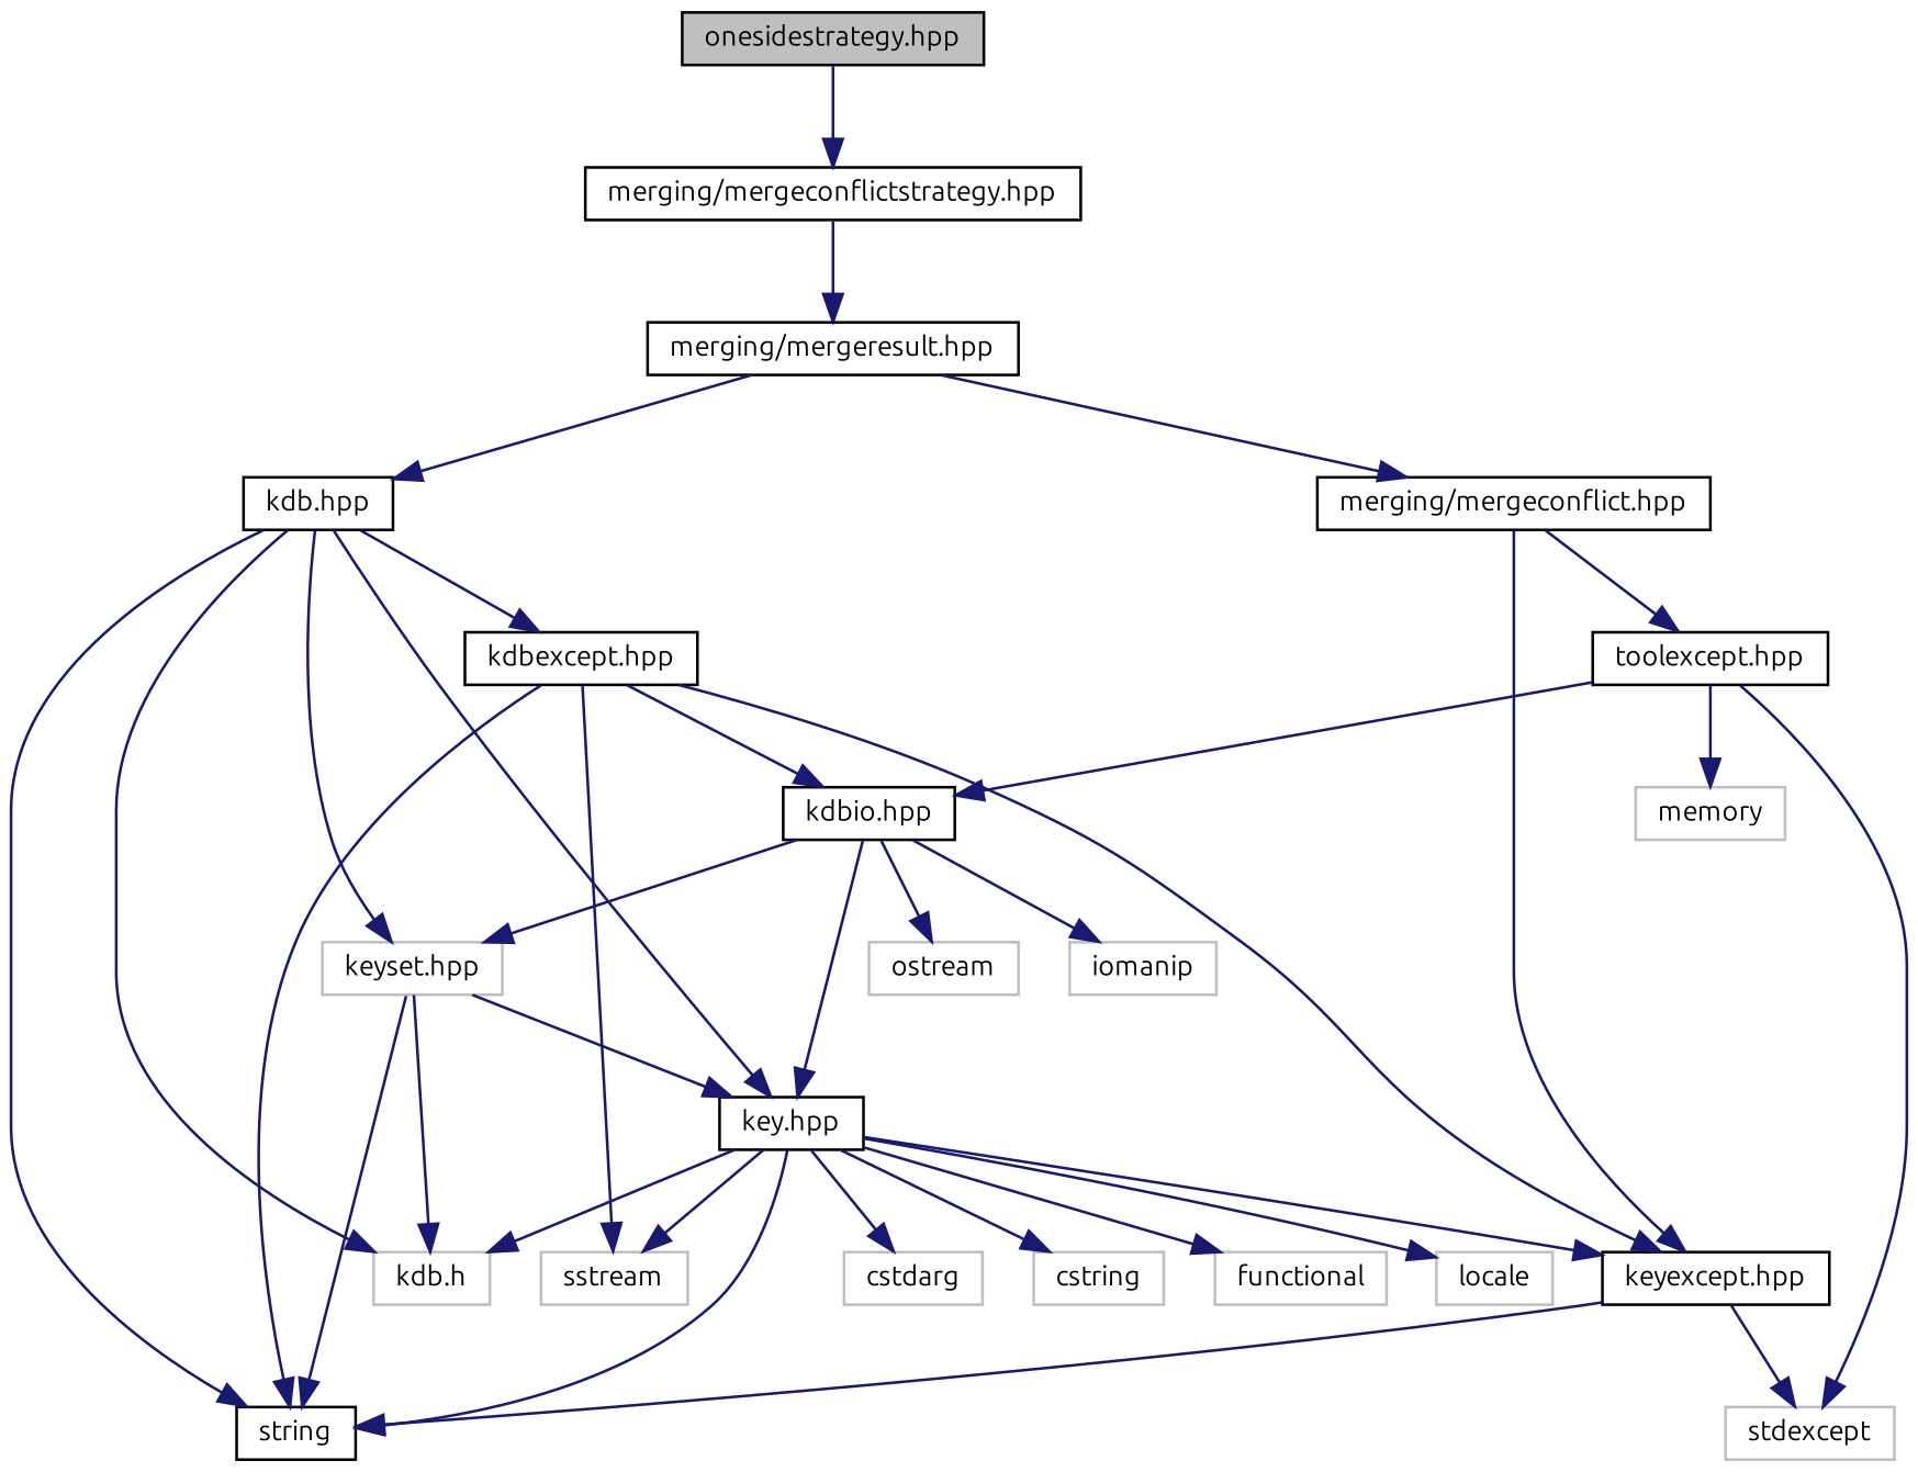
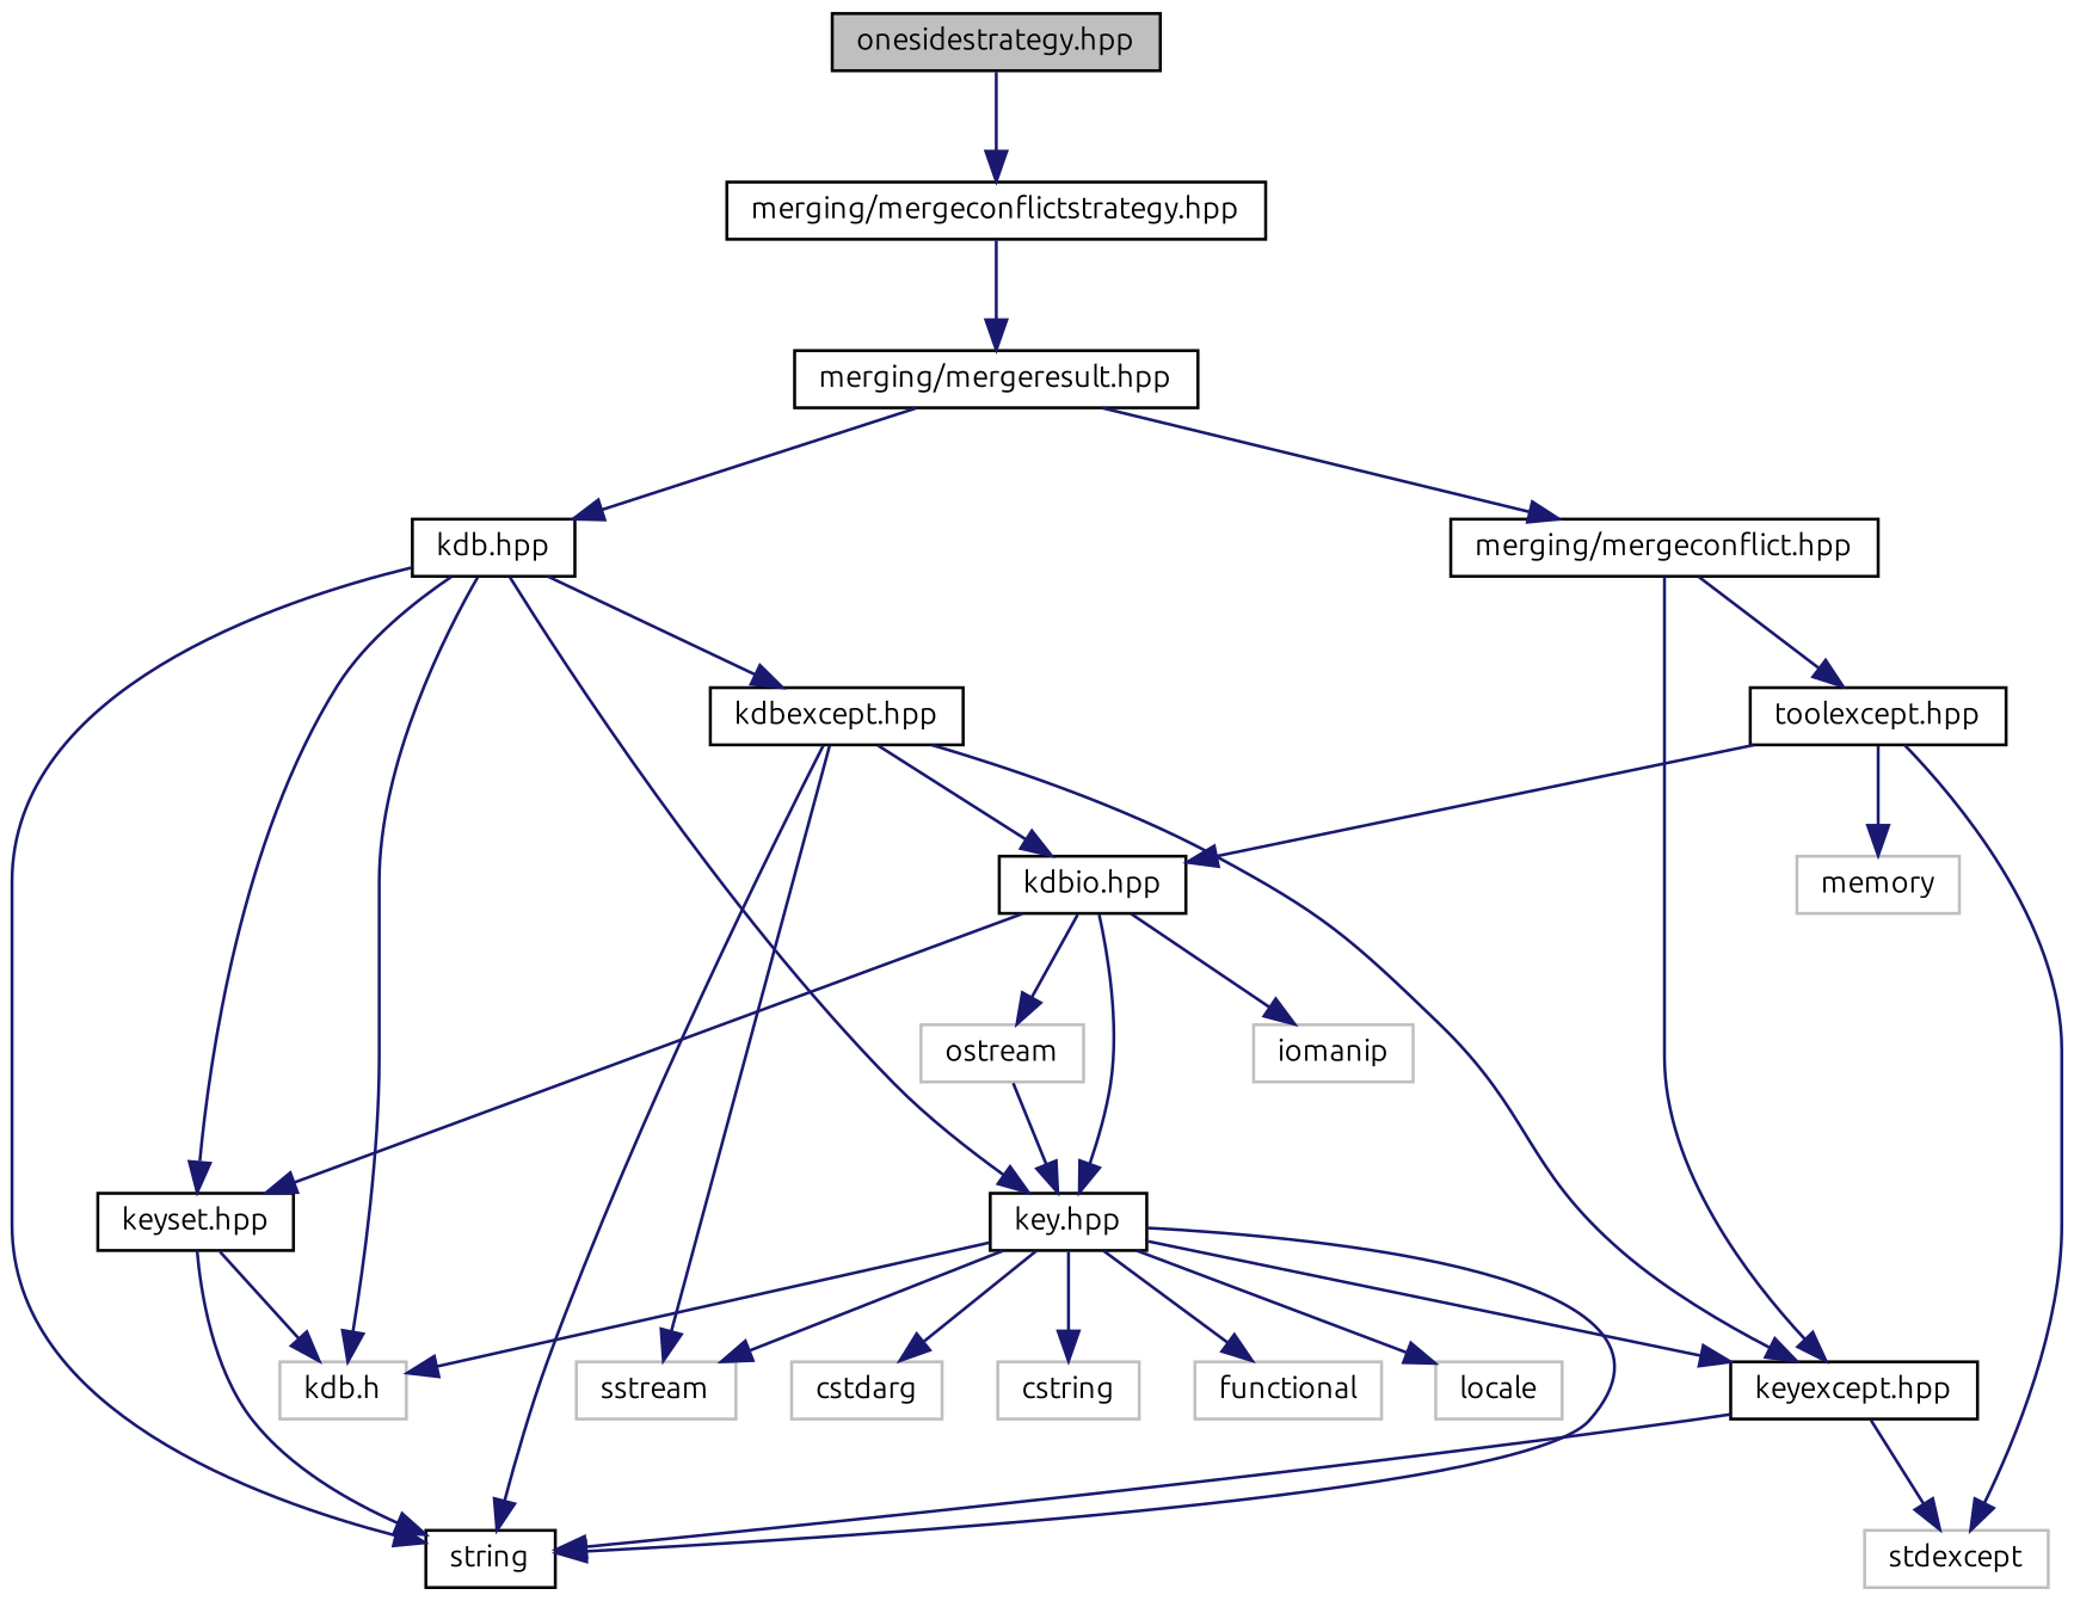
  digraph {
    fontname=Ubuntu
    node [color=black fillcolor=white fontname=Ubuntu fontsize=10 shape=record style=filled]
    edge [color=midnightblue fontname=Ubuntu fontsize=10 labelfontname=Helvetica labelfontsize=10 style=solid]
    n1 [fillcolor=grey75 fontcolor=black height=0.2 label="onesidestrategy.hpp" width=0.4]
    n2 [height=0.2 label="merging/mergeconflictstrategy.hpp" width=0.4]
    n3 [height=0.2 label="merging/mergeresult.hpp" width=0.4]
    n4 [height=0.2 label="kdb.hpp" width=0.4]
    n5 [height=0.2 label="merging/mergeconflict.hpp" width=0.4]
    n6 [height=0.2 label=string width=0.4]
    n7 [height=0.2 label="kdbexcept.hpp" width=0.4]
    n8 [height=0.2 label="key.hpp" width=0.4]
    n9 [color=grey75 height=0.2 label="kdb.h" width=0.4]
-   n10 [color=grey75 height=0.2 label="keyset.hpp" width=0.4]
+   n10 [height=0.2 label="keyset.hpp" width=0.4]
    n11 [height=0.2 label="keyexcept.hpp" width=0.4]
    n12 [height=0.2 label="toolexcept.hpp" width=0.4]
    n13 [color=grey75 height=0.2 label=sstream width=0.4]
    n14 [height=0.2 label="kdbio.hpp" width=0.4]
    n15 [color=grey75 height=0.2 label=cstdarg width=0.4]
    n16 [color=grey75 height=0.2 label=cstring width=0.4]
    n17 [color=grey75 height=0.2 label=functional width=0.4]
    n18 [color=grey75 height=0.2 label=locale width=0.4]
    n19 [color=grey75 height=0.2 label=stdexcept width=0.4]
    n20 [color=grey75 height=0.2 label=iomanip width=0.4]
    n21 [color=grey75 height=0.2 label=ostream width=0.4]
    n22 [color=grey75 height=0.2 label=memory width=0.4]
    n1 -> n2
    n2 -> n3
    n3 -> n4
    n3 -> n5
    n4 -> n6
    n4 -> n7
    n4 -> n8
    n4 -> n9
    n4 -> n10
    n5 -> n11
    n5 -> n12
    n7 -> n6
    n7 -> n11
    n7 -> n13
    n7 -> n14
    n8 -> n6
    n8 -> n9
    n8 -> n11
    n8 -> n13
    n8 -> n15
    n8 -> n16
    n8 -> n17
    n8 -> n18
    n10 -> n6
-   n10 -> n8
+   n21 -> n8
    n10 -> n9
    n11 -> n6
    n11 -> n19
    n12 -> n14
    n12 -> n19
    n12 -> n22
    n14 -> n8
    n14 -> n10
    n14 -> n20
    n14 -> n21
  }
